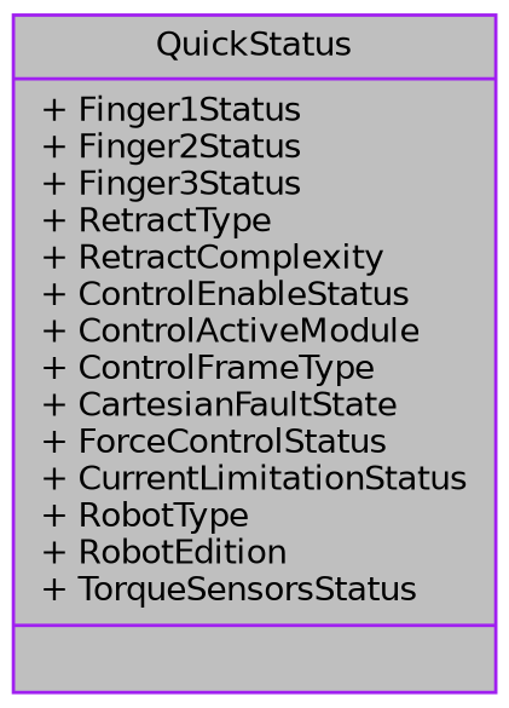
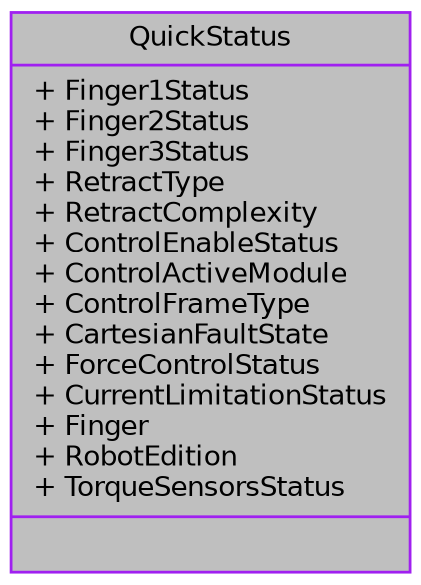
  digraph {
-   n1 [color=purple fillcolor=grey75 fontcolor=black fontname=Helvetica fontsize=10 height=0.2 label="{QuickStatus\n|+ Finger1Status\l+ Finger2Status\l+ Finger3Status\l+ RetractType\l+ RetractComplexity\l+ ControlEnableStatus\l+ ControlActiveModule\l+ ControlFrameType\l+ CartesianFaultState\l+ ForceControlStatus\l+ CurrentLimitationStatus\l+ RobotType\l+ RobotEdition\l+ TorqueSensorsStatus\l|}" shape=record style=filled width=0.4]
+   n1 [color=purple fillcolor=grey75 fontcolor=black fontname=Helvetica fontsize=10 height=0.2 label="{QuickStatus\n|+ Finger1Status\l+ Finger2Status\l+ Finger3Status\l+ RetractType\l+ RetractComplexity\l+ ControlEnableStatus\l+ ControlActiveModule\l+ ControlFrameType\l+ CartesianFaultState\l+ ForceControlStatus\l+ CurrentLimitationStatus\l+ Finger\l+ RobotEdition\l+ TorqueSensorsStatus\l|}" shape=record style=filled width=0.4]
  }
